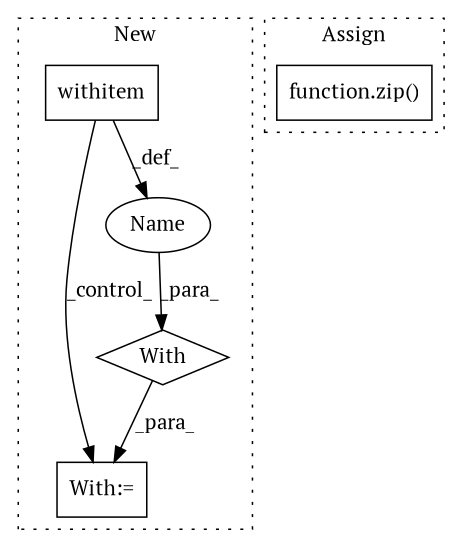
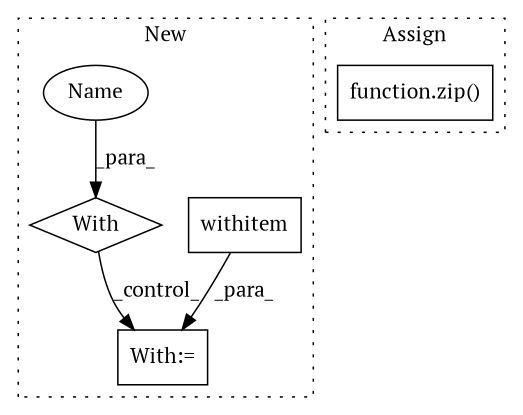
  digraph {
    fontname="PT Serif"
    node [fontname="PT Serif" shape=box]
    edge [fontname="PT Serif"]
    n1 [a=49 l=26 label=withitem s=2945]
    n2 [a=39 l="5,57" label=With s="2940,2971" shape=diamond]
    n3 [a=68 l=3 label="With:=" s=3034]
    n4 [a=87 l=10 label=Name s=3004 shape=ellipse]
    n5 [a=75 l="4,1" label="function.zip()" s="2723,2746"]
    subgraph cluster_1 {
      label=New
      style=dotted
      n1
      n2
      n3
      n4
    }
    subgraph cluster_2 {
      label=Assign
      style=dotted
      n5
    }
-   n1 -> n3 [label=_control_]
-   n1 -> n4 [label=_def_]
-   n2 -> n3 [label=_para_]
+   n1 -> n3 [label=_para_]
+   n2 -> n3 [label=_control_]
    n4 -> n2 [label=_para_]
  }
